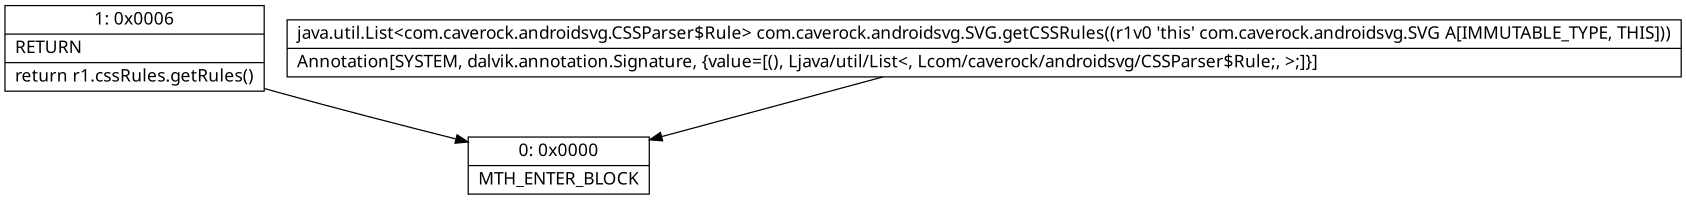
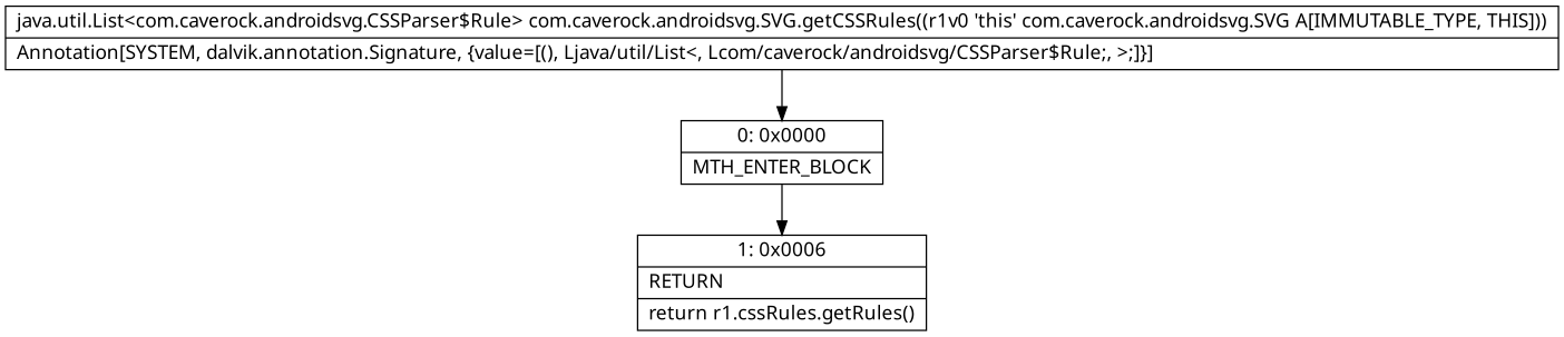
  digraph {
    fontname="Noto Sans"
    node [shape=record fontname="Noto Sans"]
    edge [fontname="Noto Sans"]
    n1 [label="{0\:\ 0x0000|MTH_ENTER_BLOCK\l}"]
    n2 [label="{1\:\ 0x0006|RETURN\l|return r1.cssRules.getRules()\l}"]
    n3 [label="{java.util.List\<com.caverock.androidsvg.CSSParser$Rule\> com.caverock.androidsvg.SVG.getCSSRules((r1v0 'this' com.caverock.androidsvg.SVG A[IMMUTABLE_TYPE, THIS]))  | Annotation[SYSTEM, dalvik.annotation.Signature, \{value=[(), Ljava\/util\/List\<, Lcom\/caverock\/androidsvg\/CSSParser$Rule;, \>;]\}]\l}"]
-   n2 -> n1
+   n1 -> n2
    n3 -> n1
  }
